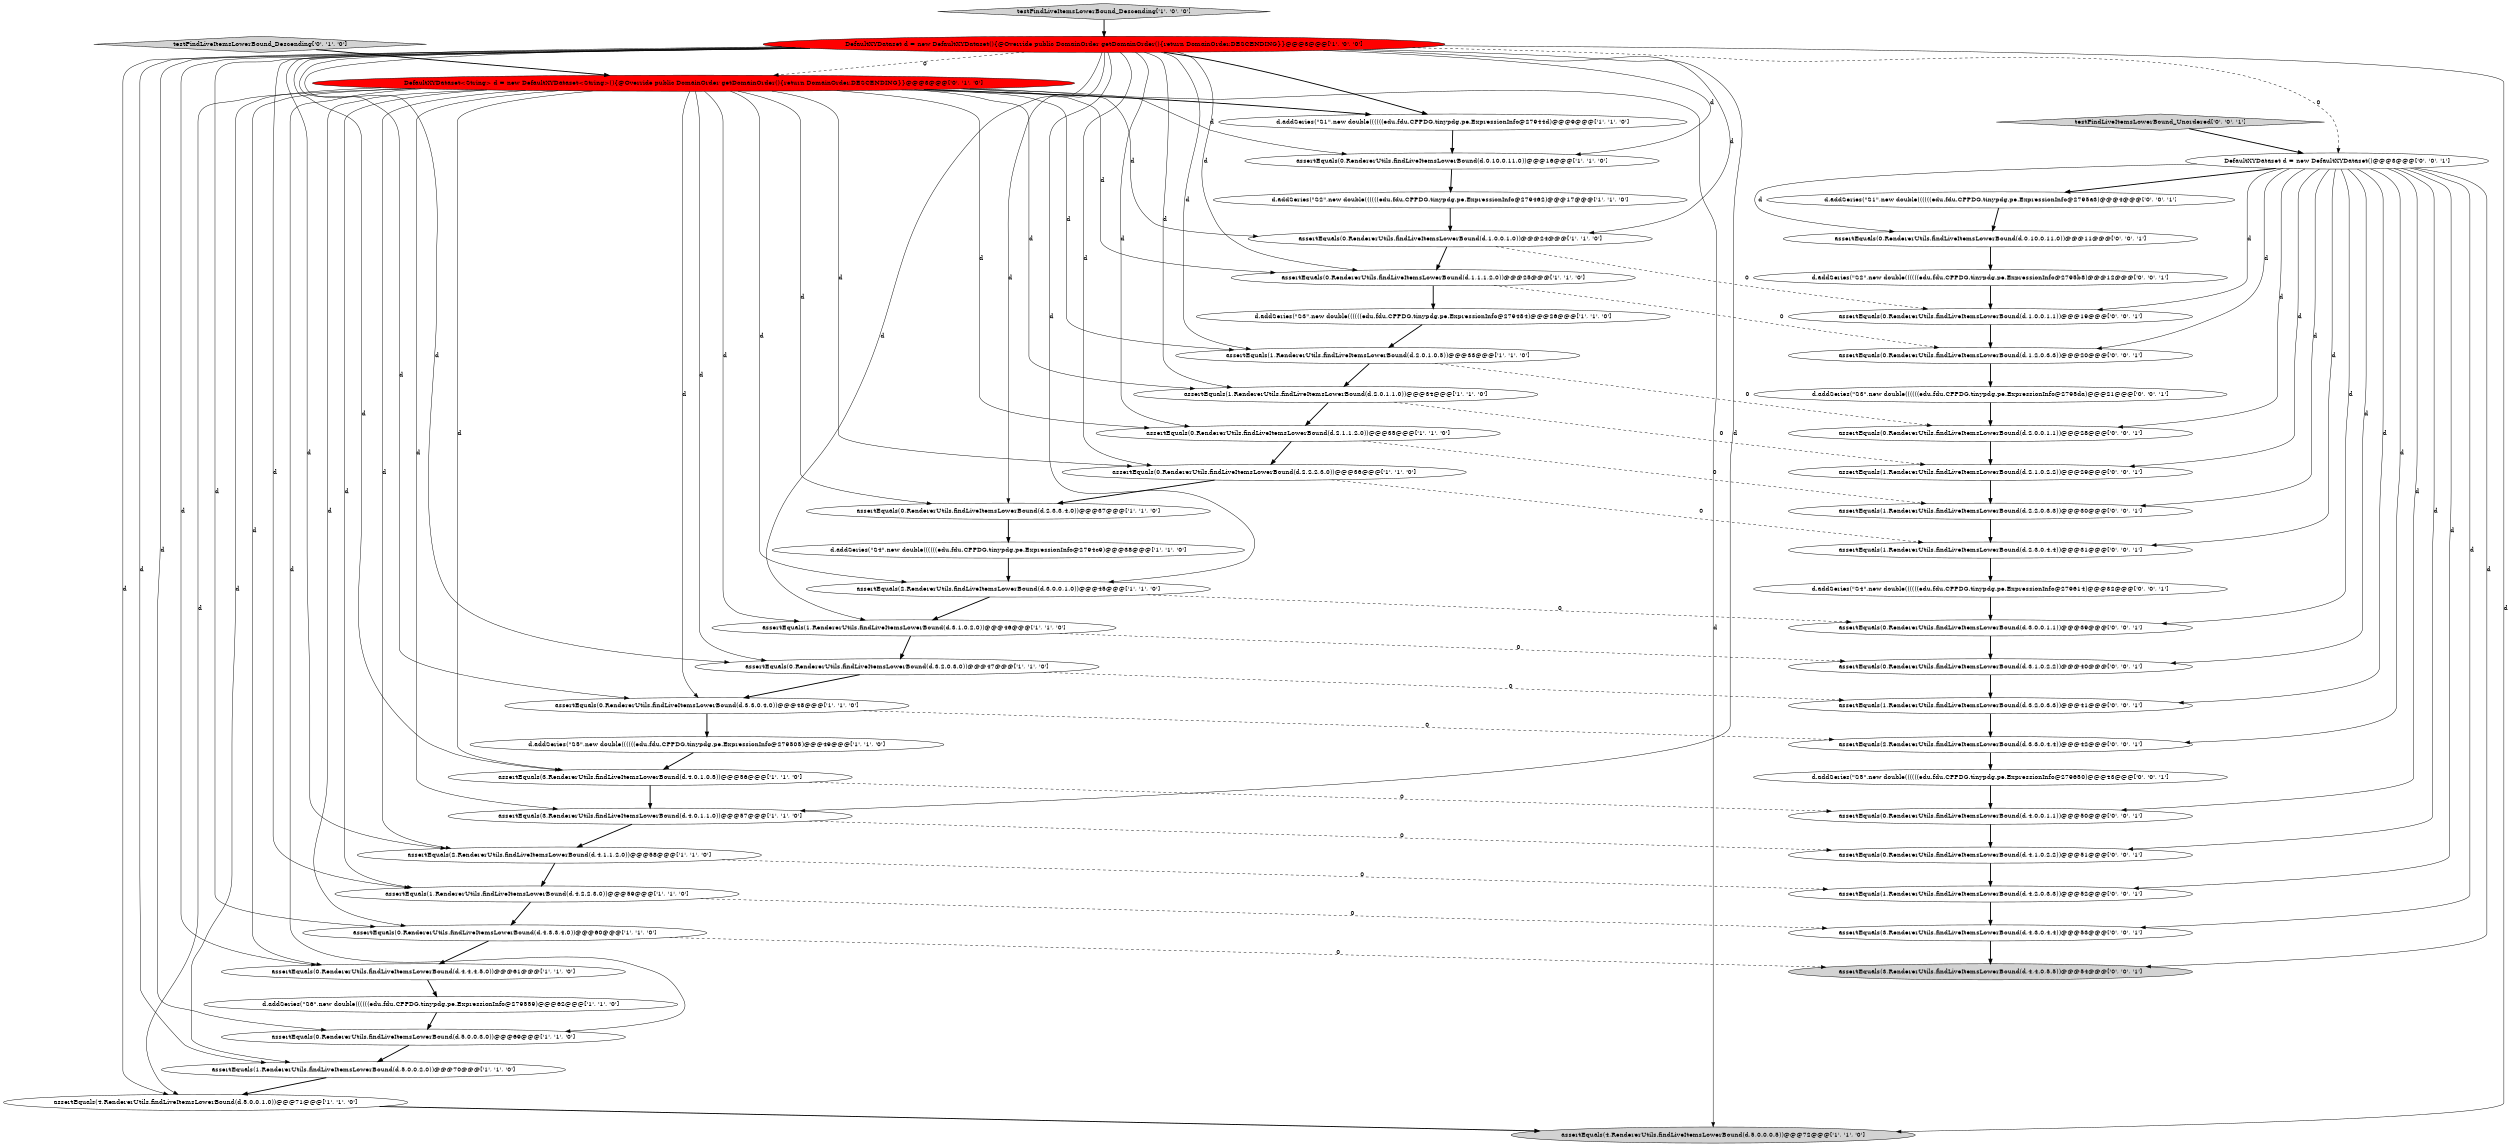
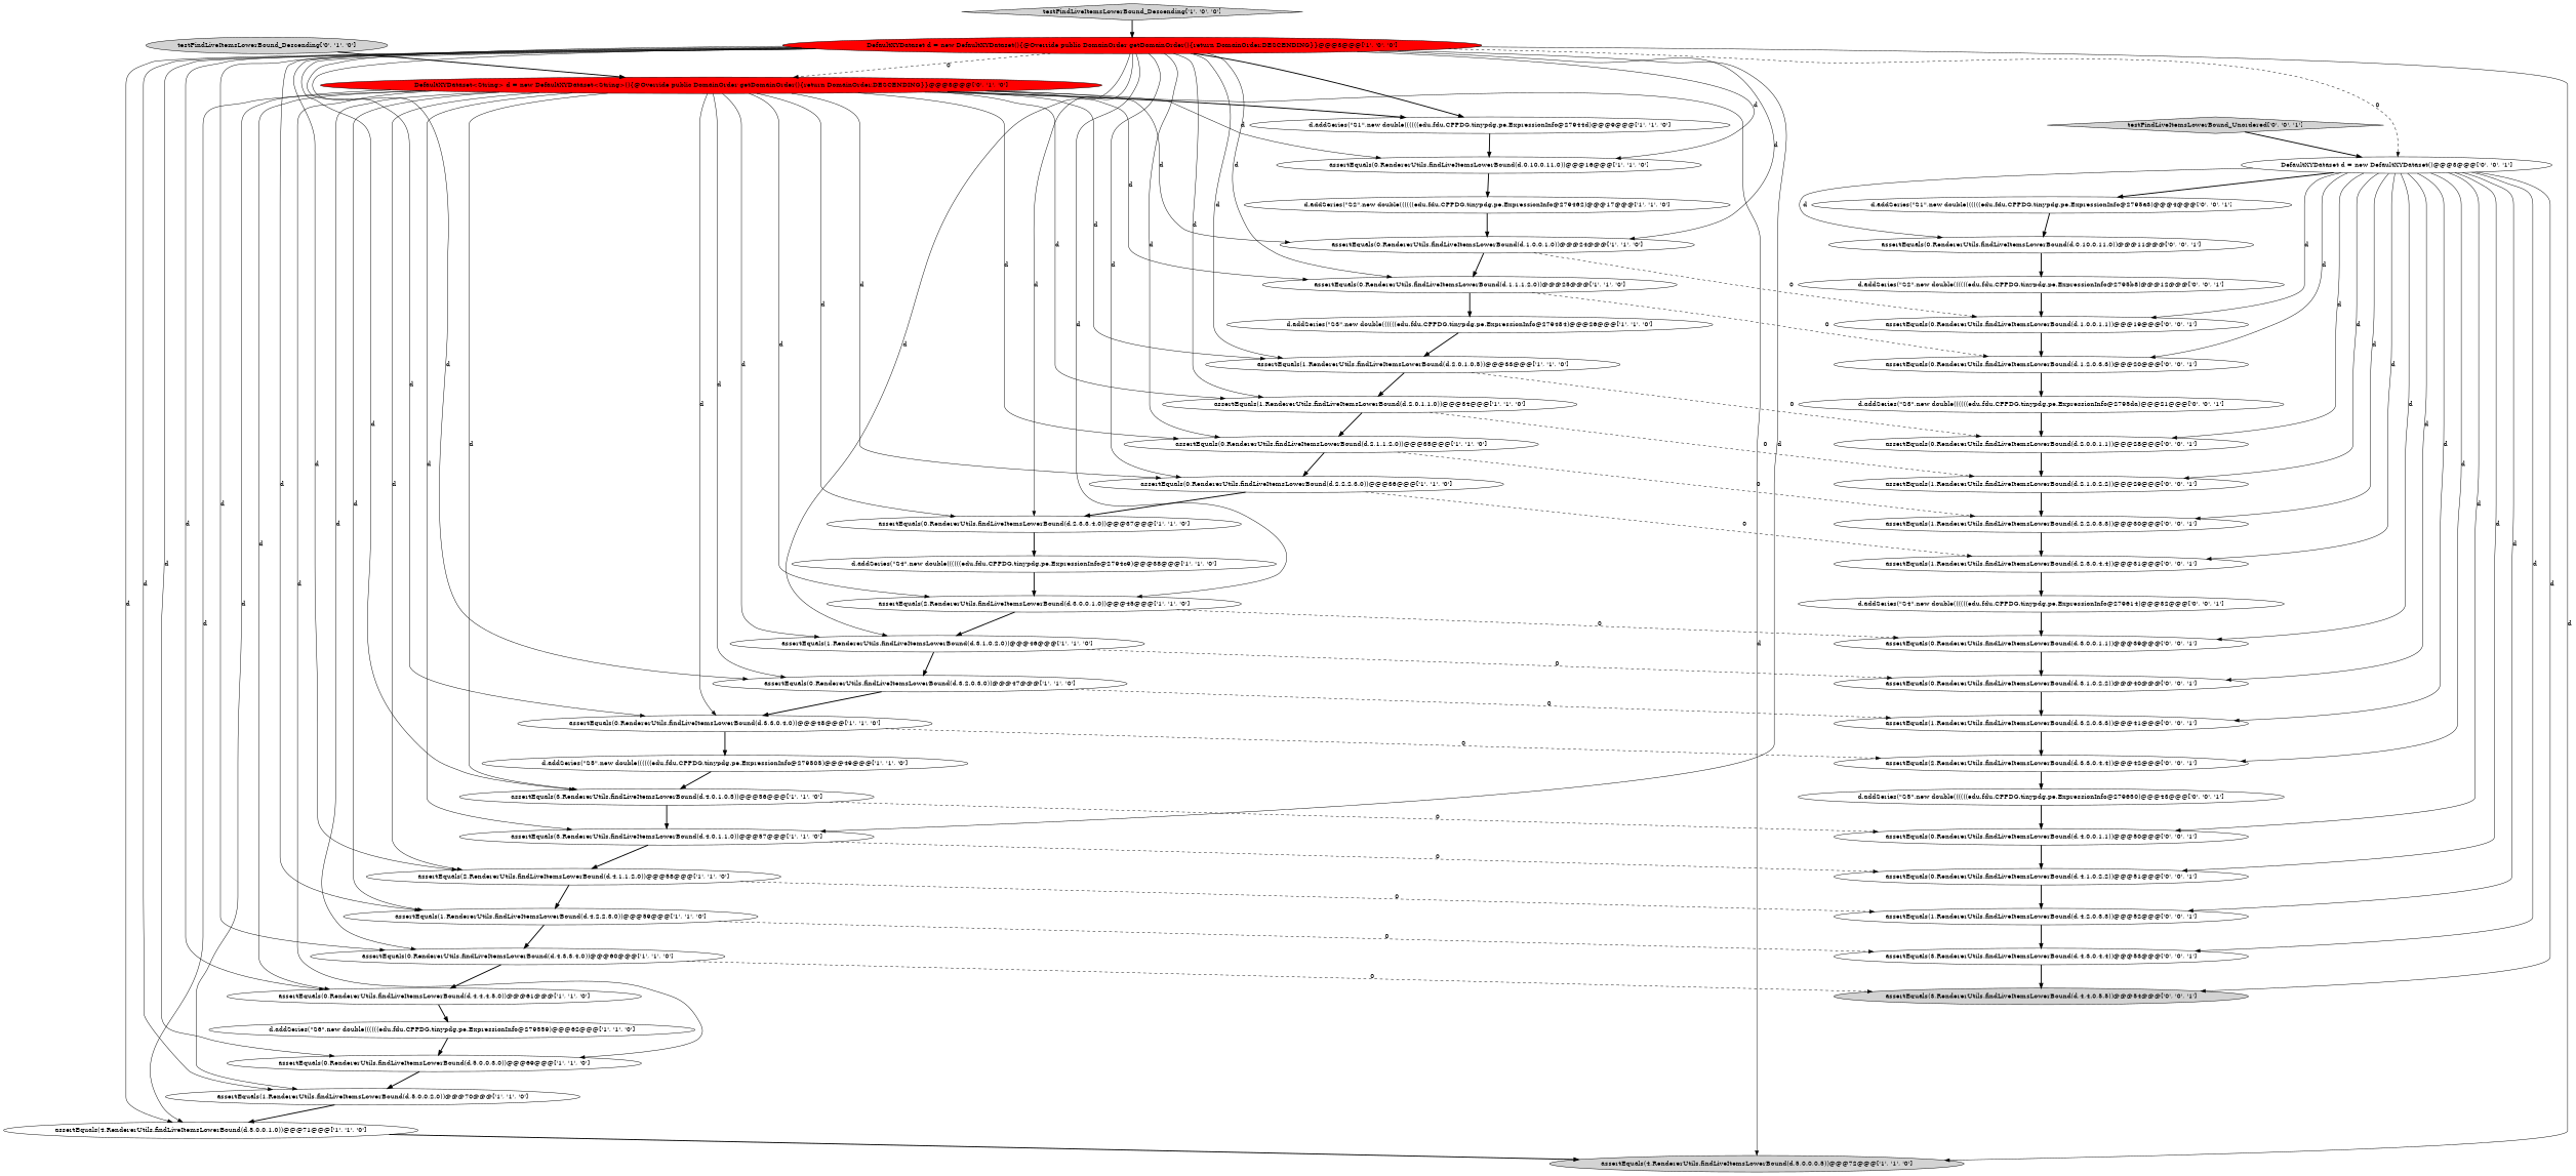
  digraph {
    fontname="DejaVu Serif"
    node [fillcolor=white shape=ellipse style=filled fontname="DejaVu Serif"]
    edge [style=solid fontname="DejaVu Serif"]
    n1 [label="assertEquals(0,RendererUtils.findLiveItemsLowerBound(d,1,2.0,3.3))@@@20@@@['0', '0', '1']"]
    n2 [label="d.addSeries(\"S3\",new double((((((edu.fdu.CPPDG.tinypdg.pe.ExpressionInfo@2795da)@@@21@@@['0', '0', '1']"]
    n3 [label="assertEquals(3,RendererUtils.findLiveItemsLowerBound(d,4,0.1,1.0))@@@57@@@['1', '1', '0']"]
    n4 [label="assertEquals(0,RendererUtils.findLiveItemsLowerBound(d,4,1.0,2.2))@@@51@@@['0', '0', '1']"]
    n5 [label="assertEquals(2,RendererUtils.findLiveItemsLowerBound(d,4,1.1,2.0))@@@58@@@['1', '1', '0']"]
    n6 [fillcolor=lightgray label="assertEquals(4,RendererUtils.findLiveItemsLowerBound(d,5,0.0,0.5))@@@72@@@['1', '1', '0']"]
    n7 [label="assertEquals(0,RendererUtils.findLiveItemsLowerBound(d,4,3.3,4.0))@@@60@@@['1', '1', '0']"]
    n8 [fillcolor=lightgray label="assertEquals(3,RendererUtils.findLiveItemsLowerBound(d,4,4.0,5.5))@@@54@@@['0', '0', '1']"]
    n9 [label="assertEquals(0,RendererUtils.findLiveItemsLowerBound(d,4,4.4,5.0))@@@61@@@['1', '1', '0']"]
    n10 [label="assertEquals(1,RendererUtils.findLiveItemsLowerBound(d,4,2.0,3.3))@@@52@@@['0', '0', '1']"]
    n11 [label="assertEquals(3,RendererUtils.findLiveItemsLowerBound(d,4,3.0,4.4))@@@53@@@['0', '0', '1']"]
    n12 [label="DefaultXYDataset d = new DefaultXYDataset()@@@3@@@['0', '0', '1']"]
    n13 [label="assertEquals(0,RendererUtils.findLiveItemsLowerBound(d,4,0.0,1.1))@@@50@@@['0', '0', '1']"]
    n14 [label="assertEquals(0,RendererUtils.findLiveItemsLowerBound(d,3,1.0,2.2))@@@40@@@['0', '0', '1']"]
    n15 [label="d.addSeries(\"S1\",new double((((((edu.fdu.CPPDG.tinypdg.pe.ExpressionInfo@2795a3)@@@4@@@['0', '0', '1']"]
    n16 [label="assertEquals(1,RendererUtils.findLiveItemsLowerBound(d,2,3.0,4.4))@@@31@@@['0', '0', '1']"]
    n17 [label="assertEquals(2,RendererUtils.findLiveItemsLowerBound(d,3,3.0,4.4))@@@42@@@['0', '0', '1']"]
    n18 [label="assertEquals(1,RendererUtils.findLiveItemsLowerBound(d,2,2.0,3.3))@@@30@@@['0', '0', '1']"]
    n19 [label="assertEquals(0,RendererUtils.findLiveItemsLowerBound(d,2,0.0,1.1))@@@28@@@['0', '0', '1']"]
    n20 [label="assertEquals(0,RendererUtils.findLiveItemsLowerBound(d,3,0.0,1.1))@@@39@@@['0', '0', '1']"]
    n21 [label="assertEquals(1,RendererUtils.findLiveItemsLowerBound(d,2,1.0,2.2))@@@29@@@['0', '0', '1']"]
    n22 [label="assertEquals(0,RendererUtils.findLiveItemsLowerBound(d,1,0.0,1.1))@@@19@@@['0', '0', '1']"]
    n23 [label="assertEquals(0,RendererUtils.findLiveItemsLowerBound(d,0,10.0,11.0))@@@11@@@['0', '0', '1']"]
    n24 [label="assertEquals(1,RendererUtils.findLiveItemsLowerBound(d,3,2.0,3.3))@@@41@@@['0', '0', '1']"]
    n25 [label="assertEquals(0,RendererUtils.findLiveItemsLowerBound(d,3,2.0,3.0))@@@47@@@['1', '1', '0']"]
    n26 [label="assertEquals(0,RendererUtils.findLiveItemsLowerBound(d,3,3.0,4.0))@@@48@@@['1', '1', '0']"]
-   n27 [fillcolor=lightgray label="testFindLiveItemsLowerBound_Descending['0', '1', '0']" shape=diamond]
+   n27 [fillcolor=lightgray label="testFindLiveItemsLowerBound_Descending['0', '1', '0']"]
    n28 [fillcolor=red label="DefaultXYDataset<String> d = new DefaultXYDataset<String>(){@Override public DomainOrder getDomainOrder(){return DomainOrder.DESCENDING}}@@@3@@@['0', '1', '0']"]
    n29 [label="d.addSeries(\"S2\",new double((((((edu.fdu.CPPDG.tinypdg.pe.ExpressionInfo@279462)@@@17@@@['1', '1', '0']"]
    n30 [label="assertEquals(0,RendererUtils.findLiveItemsLowerBound(d,1,0.0,1.0))@@@24@@@['1', '1', '0']"]
    n31 [label="assertEquals(1,RendererUtils.findLiveItemsLowerBound(d,2,0.1,0.5))@@@33@@@['1', '1', '0']"]
    n32 [label="assertEquals(1,RendererUtils.findLiveItemsLowerBound(d,2,0.1,1.0))@@@34@@@['1', '1', '0']"]
    n33 [label="assertEquals(0,RendererUtils.findLiveItemsLowerBound(d,2,1.1,2.0))@@@35@@@['1', '1', '0']"]
    n34 [label="assertEquals(0,RendererUtils.findLiveItemsLowerBound(d,2,3.3,4.0))@@@37@@@['1', '1', '0']"]
    n35 [label="d.addSeries(\"S4\",new double((((((edu.fdu.CPPDG.tinypdg.pe.ExpressionInfo@2794c9)@@@38@@@['1', '1', '0']"]
    n36 [label="assertEquals(1,RendererUtils.findLiveItemsLowerBound(d,4,2.2,3.0))@@@59@@@['1', '1', '0']"]
    n37 [label="assertEquals(0,RendererUtils.findLiveItemsLowerBound(d,1,1.1,2.0))@@@25@@@['1', '1', '0']"]
    n38 [label="d.addSeries(\"S3\",new double((((((edu.fdu.CPPDG.tinypdg.pe.ExpressionInfo@279484)@@@26@@@['1', '1', '0']"]
    n39 [label="assertEquals(2,RendererUtils.findLiveItemsLowerBound(d,3,0.0,1.0))@@@45@@@['1', '1', '0']"]
    n40 [label="assertEquals(1,RendererUtils.findLiveItemsLowerBound(d,3,1.0,2.0))@@@46@@@['1', '1', '0']"]
    n41 [label="d.addSeries(\"S4\",new double((((((edu.fdu.CPPDG.tinypdg.pe.ExpressionInfo@279614)@@@32@@@['0', '0', '1']"]
    n42 [label="d.addSeries(\"S6\",new double((((((edu.fdu.CPPDG.tinypdg.pe.ExpressionInfo@279559)@@@62@@@['1', '1', '0']"]
    n43 [label="assertEquals(0,RendererUtils.findLiveItemsLowerBound(d,5,0.0,3.0))@@@69@@@['1', '1', '0']"]
    n44 [fillcolor=lightgray label="testFindLiveItemsLowerBound_Descending['1', '0', '0']" shape=diamond]
    n45 [fillcolor=red label="DefaultXYDataset d = new DefaultXYDataset(){@Override public DomainOrder getDomainOrder(){return DomainOrder.DESCENDING}}@@@3@@@['1', '0', '0']"]
    n46 [label="d.addSeries(\"S5\",new double((((((edu.fdu.CPPDG.tinypdg.pe.ExpressionInfo@279505)@@@49@@@['1', '1', '0']"]
    n47 [label="assertEquals(3,RendererUtils.findLiveItemsLowerBound(d,4,0.1,0.5))@@@56@@@['1', '1', '0']"]
    n48 [label="d.addSeries(\"S1\",new double((((((edu.fdu.CPPDG.tinypdg.pe.ExpressionInfo@27944d)@@@9@@@['1', '1', '0']"]
    n49 [label="assertEquals(0,RendererUtils.findLiveItemsLowerBound(d,0,10.0,11.0))@@@16@@@['1', '1', '0']"]
    n50 [label="assertEquals(1,RendererUtils.findLiveItemsLowerBound(d,5,0.0,2.0))@@@70@@@['1', '1', '0']"]
    n51 [label="assertEquals(0,RendererUtils.findLiveItemsLowerBound(d,2,2.2,3.0))@@@36@@@['1', '1', '0']"]
    n52 [label="assertEquals(4,RendererUtils.findLiveItemsLowerBound(d,5,0.0,1.0))@@@71@@@['1', '1', '0']"]
    n53 [label="d.addSeries(\"S5\",new double((((((edu.fdu.CPPDG.tinypdg.pe.ExpressionInfo@279650)@@@43@@@['0', '0', '1']"]
    n54 [fillcolor=lightgray label="testFindLiveItemsLowerBound_Unordered['0', '0', '1']" shape=diamond]
    n55 [label="d.addSeries(\"S2\",new double((((((edu.fdu.CPPDG.tinypdg.pe.ExpressionInfo@2795b8)@@@12@@@['0', '0', '1']"]
    n1 -> n2 [style=bold]
    n2 -> n19 [style=bold]
    n3 -> n4 [label=0 style=dashed]
    n3 -> n5 [style=bold]
    n4 -> n10 [style=bold]
    n5 -> n10 [label=0 style=dashed]
    n5 -> n36 [style=bold]
    n7 -> n8 [label=0 style=dashed]
    n7 -> n9 [style=bold]
    n9 -> n42 [style=bold]
    n10 -> n11 [style=bold]
    n11 -> n8 [style=bold]
    n12 -> n1 [label=d]
    n12 -> n4 [label=d]
    n12 -> n8 [label=d]
    n12 -> n10 [label=d]
    n12 -> n11 [label=d]
    n12 -> n13 [label=d]
    n12 -> n14 [label=d]
    n12 -> n15 [style=bold]
    n12 -> n16 [label=d]
    n12 -> n17 [label=d]
    n12 -> n18 [label=d]
    n12 -> n19 [label=d]
    n12 -> n20 [label=d]
    n12 -> n21 [label=d]
    n12 -> n22 [label=d]
    n12 -> n23 [label=d]
    n12 -> n24 [label=d]
    n13 -> n4 [style=bold]
    n14 -> n24 [style=bold]
    n15 -> n23 [style=bold]
    n16 -> n41 [style=bold]
    n17 -> n53 [style=bold]
    n18 -> n16 [style=bold]
    n19 -> n21 [style=bold]
    n20 -> n14 [style=bold]
    n21 -> n18 [style=bold]
    n22 -> n1 [style=bold]
    n23 -> n55 [style=bold]
    n24 -> n17 [style=bold]
    n25 -> n24 [label=0 style=dashed]
    n25 -> n26 [style=bold]
    n26 -> n17 [label=0 style=dashed]
    n26 -> n46 [style=bold]
    n27 -> n28 [style=bold]
    n28 -> n3 [label=d]
    n28 -> n5 [label=d]
    n28 -> n6 [label=d]
    n28 -> n7 [label=d]
    n28 -> n9 [label=d]
    n28 -> n25 [label=d]
    n28 -> n26 [label=d]
    n28 -> n30 [label=d]
    n28 -> n31 [label=d]
    n28 -> n32 [label=d]
    n28 -> n33 [label=d]
    n28 -> n34 [label=d]
    n28 -> n36 [label=d]
    n28 -> n37 [label=d]
    n28 -> n39 [label=d]
    n28 -> n40 [label=d]
    n28 -> n43 [label=d]
    n28 -> n47 [label=d]
    n28 -> n48 [style=bold]
    n28 -> n49 [label=d]
    n28 -> n50 [label=d]
    n28 -> n51 [label=d]
    n28 -> n52 [label=d]
    n29 -> n30 [style=bold]
    n30 -> n22 [label=0 style=dashed]
    n30 -> n37 [style=bold]
    n31 -> n19 [label=0 style=dashed]
    n31 -> n32 [style=bold]
    n32 -> n21 [label=0 style=dashed]
    n32 -> n33 [style=bold]
    n33 -> n18 [label=0 style=dashed]
    n33 -> n51 [style=bold]
    n34 -> n35 [style=bold]
    n35 -> n39 [style=bold]
    n36 -> n7 [style=bold]
    n36 -> n11 [label=0 style=dashed]
    n37 -> n1 [label=0 style=dashed]
    n37 -> n38 [style=bold]
    n38 -> n31 [style=bold]
    n39 -> n20 [label=0 style=dashed]
    n39 -> n40 [style=bold]
    n40 -> n14 [label=0 style=dashed]
    n40 -> n25 [style=bold]
    n41 -> n20 [style=bold]
    n42 -> n43 [style=bold]
    n43 -> n50 [style=bold]
    n44 -> n45 [style=bold]
    n45 -> n3 [label=d]
    n45 -> n5 [label=d]
    n45 -> n6 [label=d]
    n45 -> n7 [label=d]
    n45 -> n9 [label=d]
    n45 -> n12 [label=0 style=dashed]
    n45 -> n25 [label=d]
    n45 -> n26 [label=d]
    n45 -> n28 [label=0 style=dashed]
    n45 -> n30 [label=d]
    n45 -> n31 [label=d]
    n45 -> n32 [label=d]
    n45 -> n33 [label=d]
    n45 -> n34 [label=d]
    n45 -> n36 [label=d]
    n45 -> n37 [label=d]
    n45 -> n39 [label=d]
    n45 -> n40 [label=d]
    n45 -> n43 [label=d]
    n45 -> n47 [label=d]
    n45 -> n48 [style=bold]
    n45 -> n49 [label=d]
    n45 -> n50 [label=d]
    n45 -> n51 [label=d]
    n45 -> n52 [label=d]
    n46 -> n47 [style=bold]
    n47 -> n3 [style=bold]
    n47 -> n13 [label=0 style=dashed]
    n48 -> n49 [style=bold]
    n49 -> n29 [style=bold]
    n50 -> n52 [style=bold]
    n51 -> n16 [label=0 style=dashed]
    n51 -> n34 [style=bold]
    n52 -> n6 [style=bold]
    n53 -> n13 [style=bold]
    n54 -> n12 [style=bold]
    n55 -> n22 [style=bold]
  }
